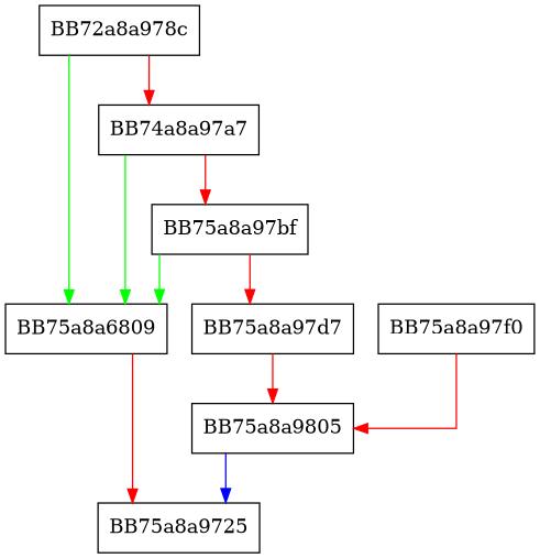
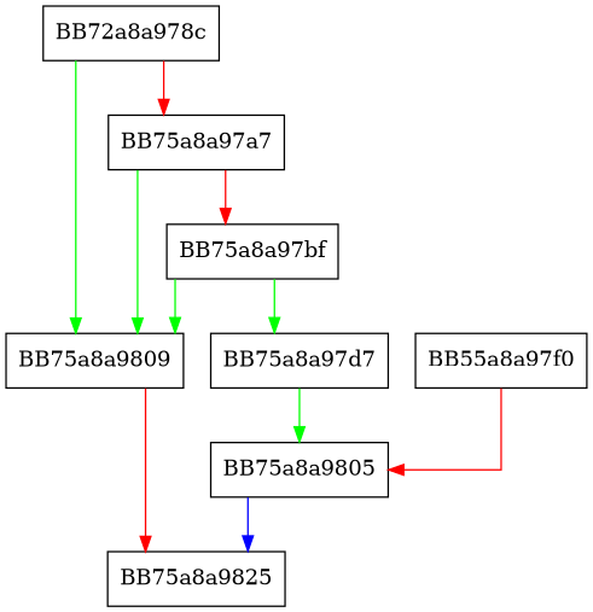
  digraph {
    splines=ortho
    node [shape=box]
    edge [color=red]
    n1 [label=BB72a8a978c]
-   BB75a8a9809 [label=BB75a8a6809]
-   BB75a8a97a7 [label=BB74a8a97a7]
-   BB75a8a9825 [label=BB75a8a9725]
+   BB75a8a9809
+   BB75a8a97a7
+   BB75a8a9825
    BB75a8a97bf
    BB75a8a97d7
    BB75a8a9805
-   BB75a8a97f0
+   BB75a8a97f0 [label=BB55a8a97f0]
    n1 -> BB75a8a9809 [color=green]
    n1 -> BB75a8a97a7
    BB75a8a9809 -> BB75a8a9825
    BB75a8a97a7 -> BB75a8a9809 [color=green]
    BB75a8a97a7 -> BB75a8a97bf
    BB75a8a97bf -> BB75a8a9809 [color=green]
-   BB75a8a97bf -> BB75a8a97d7
-   BB75a8a97d7 -> BB75a8a9805
+   BB75a8a97bf -> BB75a8a97d7 [color=green]
+   BB75a8a97d7 -> BB75a8a9805 [color=green]
    BB75a8a9805 -> BB75a8a9825 [color=blue]
    BB75a8a97f0 -> BB75a8a9805
  }
